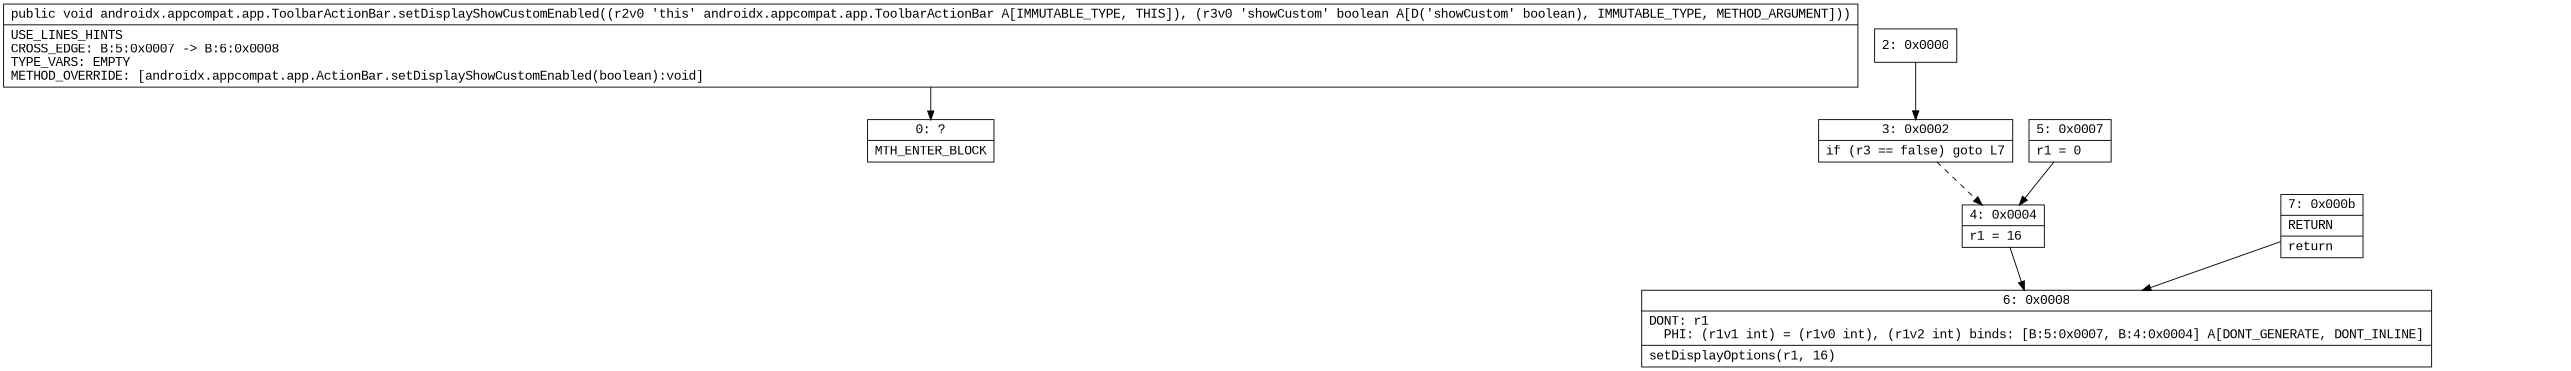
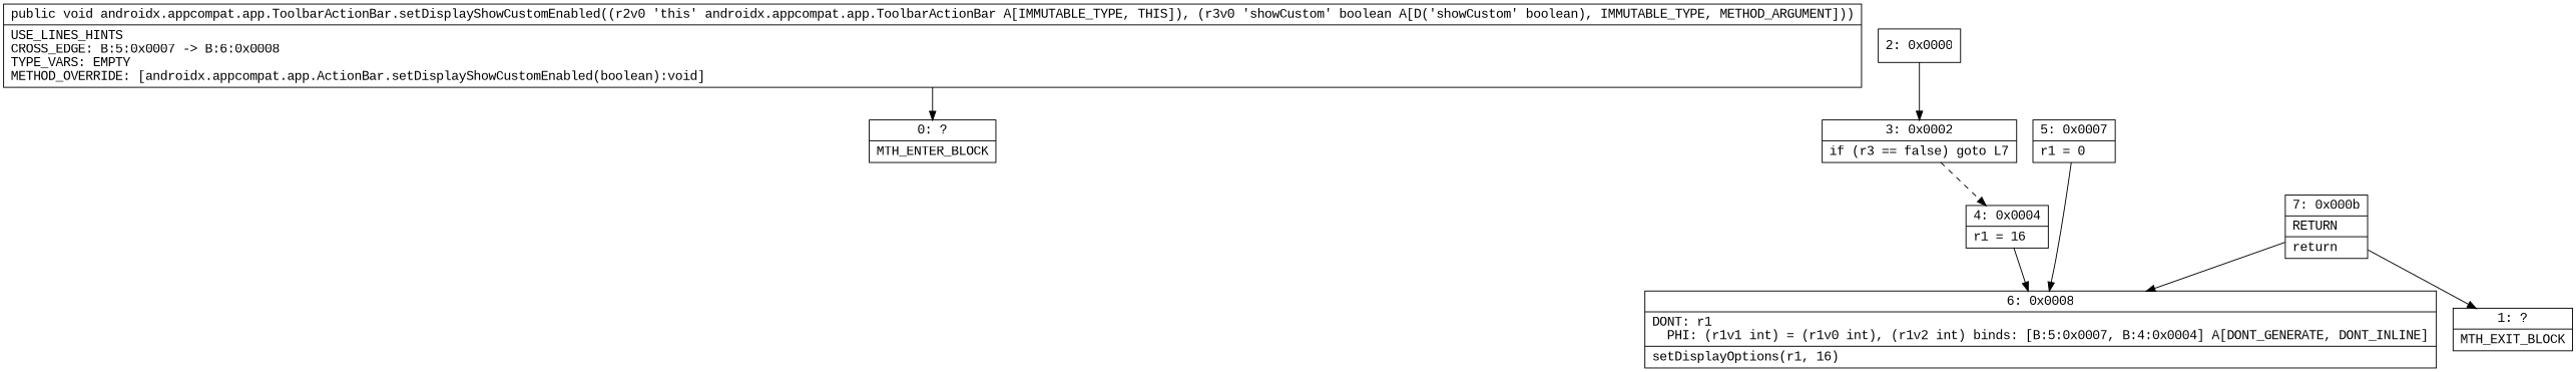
  digraph {
    fontname="Liberation Mono"
    node [fontname="Liberation Mono" shape=record]
    edge [fontname="Liberation Mono"]
    n1 [label="{0\:\ ?|MTH_ENTER_BLOCK\l}"]
    n2 [label="{2\:\ 0x0000}"]
    n3 [label="{3\:\ 0x0002|if (r3 == false) goto L7\l}"]
    n4 [label="{4\:\ 0x0004|r1 = 16\l}"]
    n5 [label="{6\:\ 0x0008|DONT: r1 \l  PHI: (r1v1 int) = (r1v0 int), (r1v2 int) binds: [B:5:0x0007, B:4:0x0004] A[DONT_GENERATE, DONT_INLINE]\l|setDisplayOptions(r1, 16)\l}"]
    n6 [label="{5\:\ 0x0007|r1 = 0\l}"]
    n7 [label="{7\:\ 0x000b|RETURN\l|return\l}"]
+   n8 [label="{1\:\ ?|MTH_EXIT_BLOCK\l}"]
    n9 [label="{public void androidx.appcompat.app.ToolbarActionBar.setDisplayShowCustomEnabled((r2v0 'this' androidx.appcompat.app.ToolbarActionBar A[IMMUTABLE_TYPE, THIS]), (r3v0 'showCustom' boolean A[D('showCustom' boolean), IMMUTABLE_TYPE, METHOD_ARGUMENT]))  | USE_LINES_HINTS\lCROSS_EDGE: B:5:0x0007 \-\> B:6:0x0008\lTYPE_VARS: EMPTY\lMETHOD_OVERRIDE: [androidx.appcompat.app.ActionBar.setDisplayShowCustomEnabled(boolean):void]\l}"]
    n2 -> n3
    n3 -> n4 [style=dashed]
    n4 -> n5
-   n6 -> n4
+   n6 -> n5
    n7 -> n5
+   n7 -> n8
    n9 -> n1
  }
